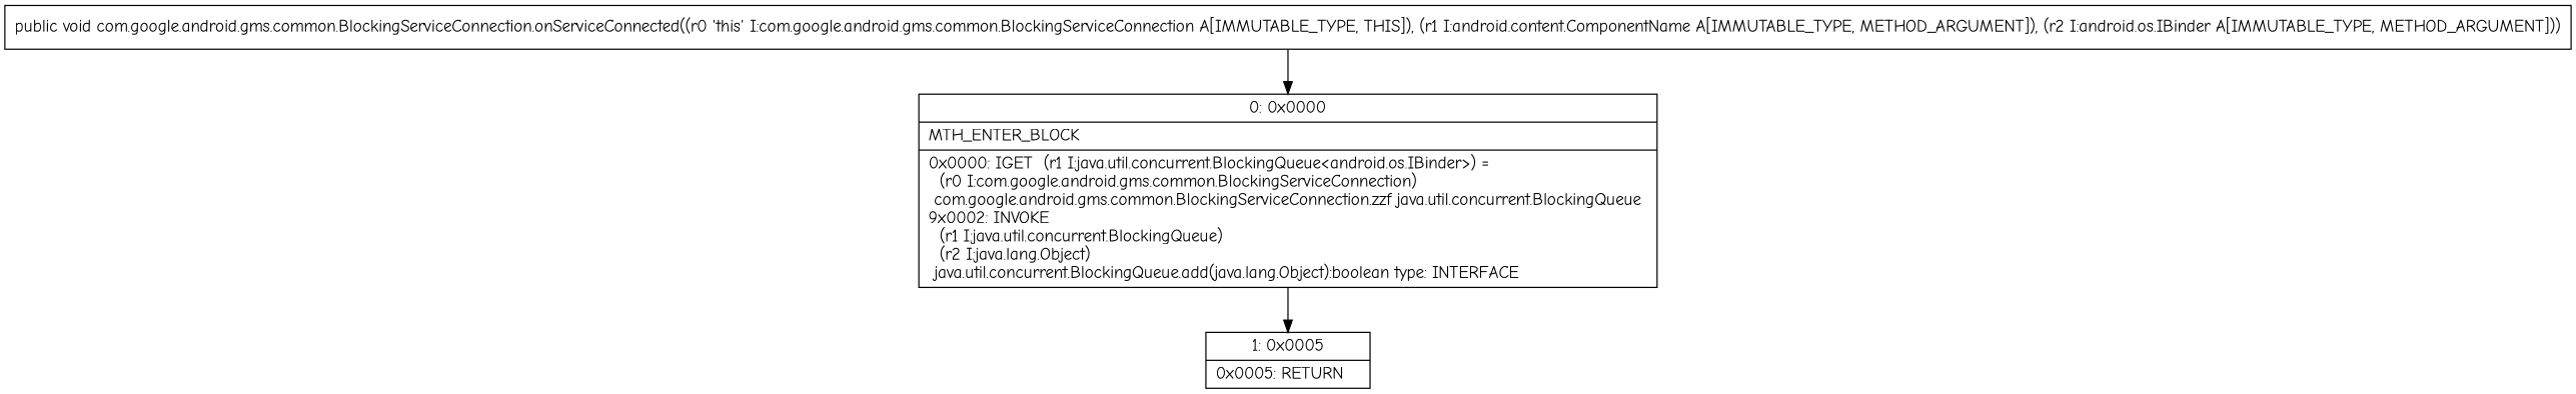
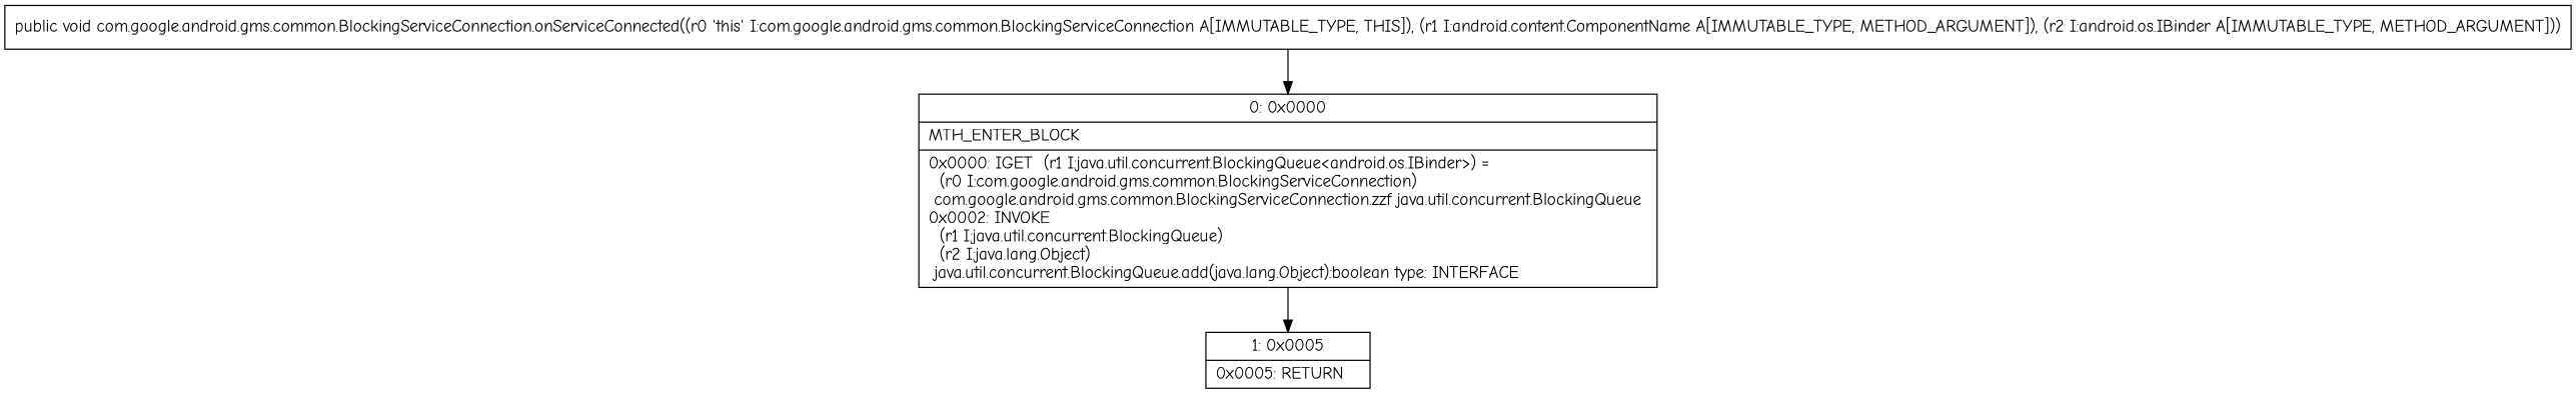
  digraph {
    fontname="Comic Neue"
    node [shape=record fontname="Comic Neue"]
    edge [fontname="Comic Neue"]
-   n1 [label="{0\:\ 0x0000|MTH_ENTER_BLOCK\l|0x0000: IGET  (r1 I:java.util.concurrent.BlockingQueue\<android.os.IBinder\>) = \l  (r0 I:com.google.android.gms.common.BlockingServiceConnection)\l com.google.android.gms.common.BlockingServiceConnection.zzf java.util.concurrent.BlockingQueue \l9x0002: INVOKE  \l  (r1 I:java.util.concurrent.BlockingQueue)\l  (r2 I:java.lang.Object)\l java.util.concurrent.BlockingQueue.add(java.lang.Object):boolean type: INTERFACE \l}"]
+   n1 [label="{0\:\ 0x0000|MTH_ENTER_BLOCK\l|0x0000: IGET  (r1 I:java.util.concurrent.BlockingQueue\<android.os.IBinder\>) = \l  (r0 I:com.google.android.gms.common.BlockingServiceConnection)\l com.google.android.gms.common.BlockingServiceConnection.zzf java.util.concurrent.BlockingQueue \l0x0002: INVOKE  \l  (r1 I:java.util.concurrent.BlockingQueue)\l  (r2 I:java.lang.Object)\l java.util.concurrent.BlockingQueue.add(java.lang.Object):boolean type: INTERFACE \l}"]
    n2 [label="{1\:\ 0x0005|0x0005: RETURN   \l}"]
    n3 [label="{public void com.google.android.gms.common.BlockingServiceConnection.onServiceConnected((r0 'this' I:com.google.android.gms.common.BlockingServiceConnection A[IMMUTABLE_TYPE, THIS]), (r1 I:android.content.ComponentName A[IMMUTABLE_TYPE, METHOD_ARGUMENT]), (r2 I:android.os.IBinder A[IMMUTABLE_TYPE, METHOD_ARGUMENT])) }"]
    n1 -> n2
    n3 -> n1
  }
